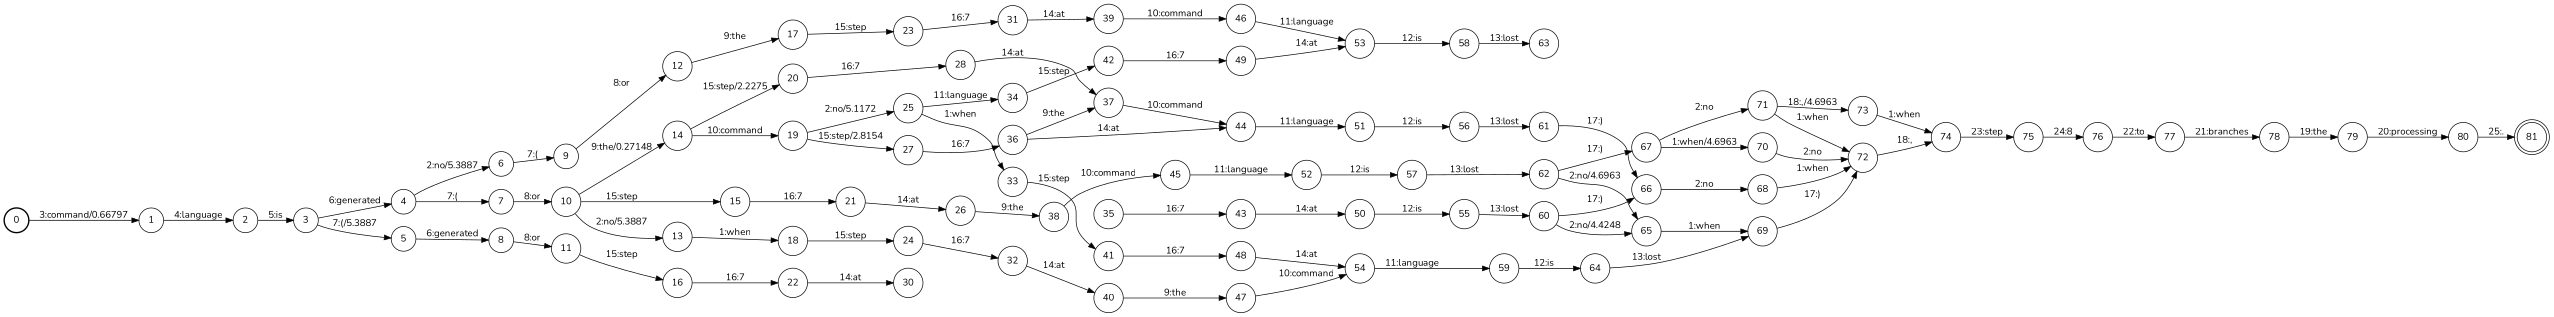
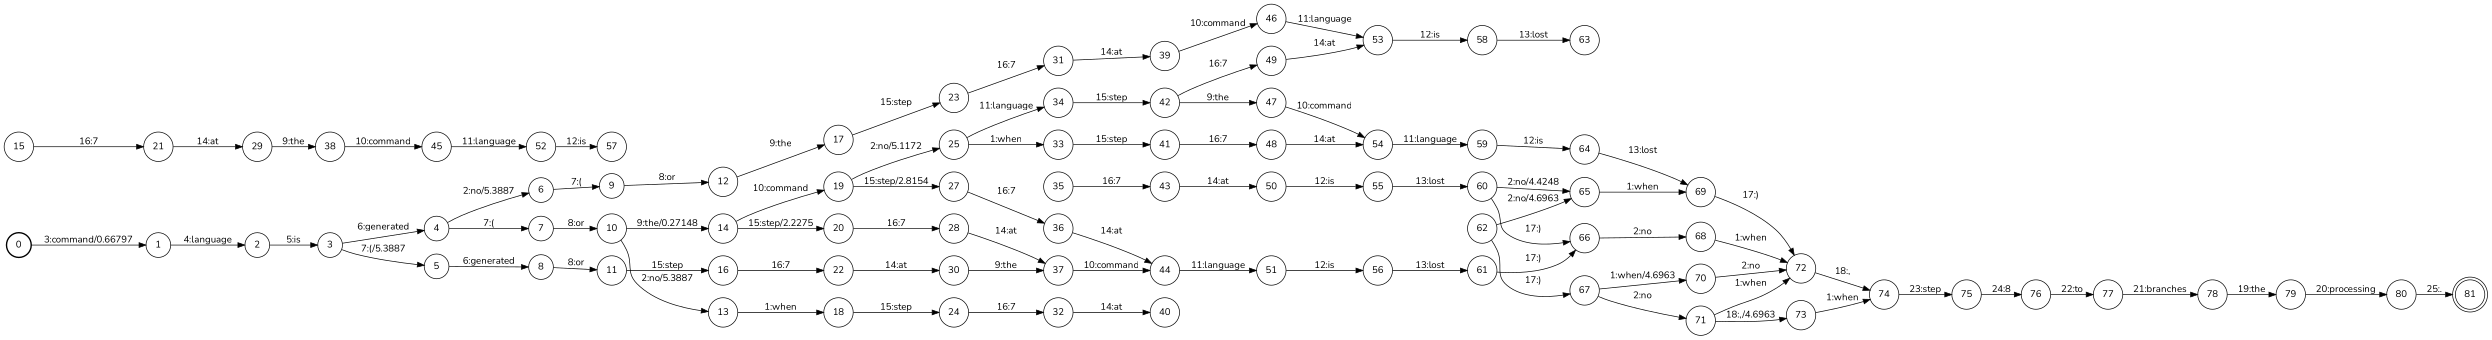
  digraph {
    fontname=Nunito
    nodesep=0.25
    rankdir=LR
    ranksep=0.4
    node [fontname=Nunito fontsize=14 shape=circle style=solid]
    edge [fontname=Nunito fontsize=14]
    n1 [label=0 style=bold]
    n2 [label=1]
    n3 [label=2]
    n4 [label=3]
    n5 [label=4]
    n6 [label=5]
    n7 [label=6]
    n8 [label=7]
    n9 [label=8]
    n10 [label=9]
    n11 [label=10]
    n12 [label=11]
    n13 [label=12]
    n14 [label=13]
    n15 [label=14]
    n16 [label=15]
    n17 [label=16]
    n18 [label=17]
    n19 [label=18]
    n20 [label=19]
    n21 [label=20]
    n22 [label=21]
    n23 [label=22]
    n24 [label=23]
    n25 [label=24]
    n26 [label=25]
    n27 [label=27]
    n28 [label=28]
-   n29 [label=26]
+   n29 [label=29]
    n30 [label=30]
    n31 [label=31]
    n32 [label=32]
    n33 [label=33]
    n34 [label=34]
    n35 [label=36]
    n36 [label=37]
    n37 [label=38]
    n38 [label=39]
    n39 [label=40]
    n40 [label=41]
    n41 [label=42]
    n42 [label=35]
    n43 [label=43]
    n44 [label=44]
    n45 [label=45]
    n46 [label=46]
    n47 [label=47]
    n48 [label=48]
    n49 [label=49]
    n50 [label=50]
    n51 [label=51]
    n52 [label=52]
    n53 [label=53]
    n54 [label=54]
    n55 [label=55]
    n56 [label=56]
    n57 [label=57]
    n58 [label=58]
    n59 [label=59]
    n60 [label=60]
    n61 [label=61]
    n62 [label=62]
    n63 [label=63]
    n64 [label=64]
    n65 [label=65]
    n66 [label=66]
    n67 [label=67]
    n68 [label=69]
    n69 [label=68]
    n70 [label=70]
    n71 [label=71]
    n72 [label=72]
    n73 [label=73]
    n74 [label=74]
    n75 [label=75]
    n76 [label=76]
    n77 [label=77]
    n78 [label=78]
    n79 [label=79]
    n80 [label=80]
    n81 [label=81 shape=doublecircle]
    n1 -> n2 [label="3:command/0.66797"]
    n2 -> n3 [label="4:language"]
    n3 -> n4 [label="5:is"]
    n4 -> n5 [label="6:generated"]
    n4 -> n6 [label="7:(/5.3887"]
    n5 -> n7 [label="2:no/5.3887"]
    n5 -> n8 [label="7:("]
    n6 -> n9 [label="6:generated"]
    n7 -> n10 [label="7:("]
    n8 -> n11 [label="8:or"]
    n9 -> n12 [label="8:or"]
    n10 -> n13 [label="8:or"]
    n11 -> n14 [label="2:no/5.3887"]
    n11 -> n15 [label="9:the/0.27148"]
-   n11 -> n16 [label="15:step"]
    n12 -> n17 [label="15:step"]
    n13 -> n18 [label="9:the"]
    n14 -> n19 [label="1:when"]
    n15 -> n20 [label="10:command"]
    n15 -> n21 [label="15:step/2.2275"]
    n16 -> n22 [label="16:7"]
    n17 -> n23 [label="16:7"]
    n18 -> n24 [label="15:step"]
    n19 -> n25 [label="15:step"]
    n20 -> n26 [label="2:no/5.1172"]
    n20 -> n27 [label="15:step/2.8154"]
    n21 -> n28 [label="16:7"]
    n22 -> n29 [label="14:at"]
    n23 -> n30 [label="14:at"]
    n24 -> n31 [label="16:7"]
    n25 -> n32 [label="16:7"]
    n26 -> n33 [label="1:when"]
    n26 -> n34 [label="11:language"]
    n27 -> n35 [label="16:7"]
    n28 -> n36 [label="14:at"]
    n29 -> n37 [label="9:the"]
-   n35 -> n36 [label="9:the"]
+   n30 -> n36 [label="9:the"]
    n31 -> n38 [label="14:at"]
    n32 -> n39 [label="14:at"]
    n33 -> n40 [label="15:step"]
    n34 -> n41 [label="15:step"]
    n35 -> n44 [label="14:at"]
    n36 -> n44 [label="10:command"]
    n37 -> n45 [label="10:command"]
    n38 -> n46 [label="10:command"]
-   n39 -> n47 [label="9:the"]
+   n41 -> n47 [label="9:the"]
    n40 -> n48 [label="16:7"]
    n41 -> n49 [label="16:7"]
    n42 -> n43 [label="16:7"]
    n43 -> n50 [label="14:at"]
    n44 -> n51 [label="11:language"]
    n45 -> n52 [label="11:language"]
    n46 -> n53 [label="11:language"]
    n47 -> n54 [label="10:command"]
    n48 -> n54 [label="14:at"]
    n49 -> n53 [label="14:at"]
    n50 -> n55 [label="12:is"]
    n51 -> n56 [label="12:is"]
    n52 -> n57 [label="12:is"]
    n53 -> n58 [label="12:is"]
    n54 -> n59 [label="11:language"]
    n55 -> n60 [label="13:lost"]
    n56 -> n61 [label="13:lost"]
-   n57 -> n62 [label="13:lost"]
    n58 -> n63 [label="13:lost"]
    n59 -> n64 [label="12:is"]
    n60 -> n65 [label="2:no/4.4248"]
    n60 -> n66 [label="17:)"]
    n61 -> n66 [label="17:)"]
    n62 -> n65 [label="2:no/4.6963"]
    n62 -> n67 [label="17:)"]
    n64 -> n68 [label="13:lost"]
    n65 -> n68 [label="1:when"]
    n66 -> n69 [label="2:no"]
    n67 -> n70 [label="1:when/4.6963"]
    n67 -> n71 [label="2:no"]
    n68 -> n72 [label="17:)"]
    n69 -> n72 [label="1:when"]
    n70 -> n72 [label="2:no"]
    n71 -> n72 [label="1:when"]
    n71 -> n73 [label="18:,/4.6963"]
    n72 -> n74 [label="18:,"]
    n73 -> n74 [label="1:when"]
    n74 -> n75 [label="23:step"]
    n75 -> n76 [label="24:8"]
    n76 -> n77 [label="22:to"]
    n77 -> n78 [label="21:branches"]
    n78 -> n79 [label="19:the"]
    n79 -> n80 [label="20:processing"]
    n80 -> n81 [label="25:."]
  }
